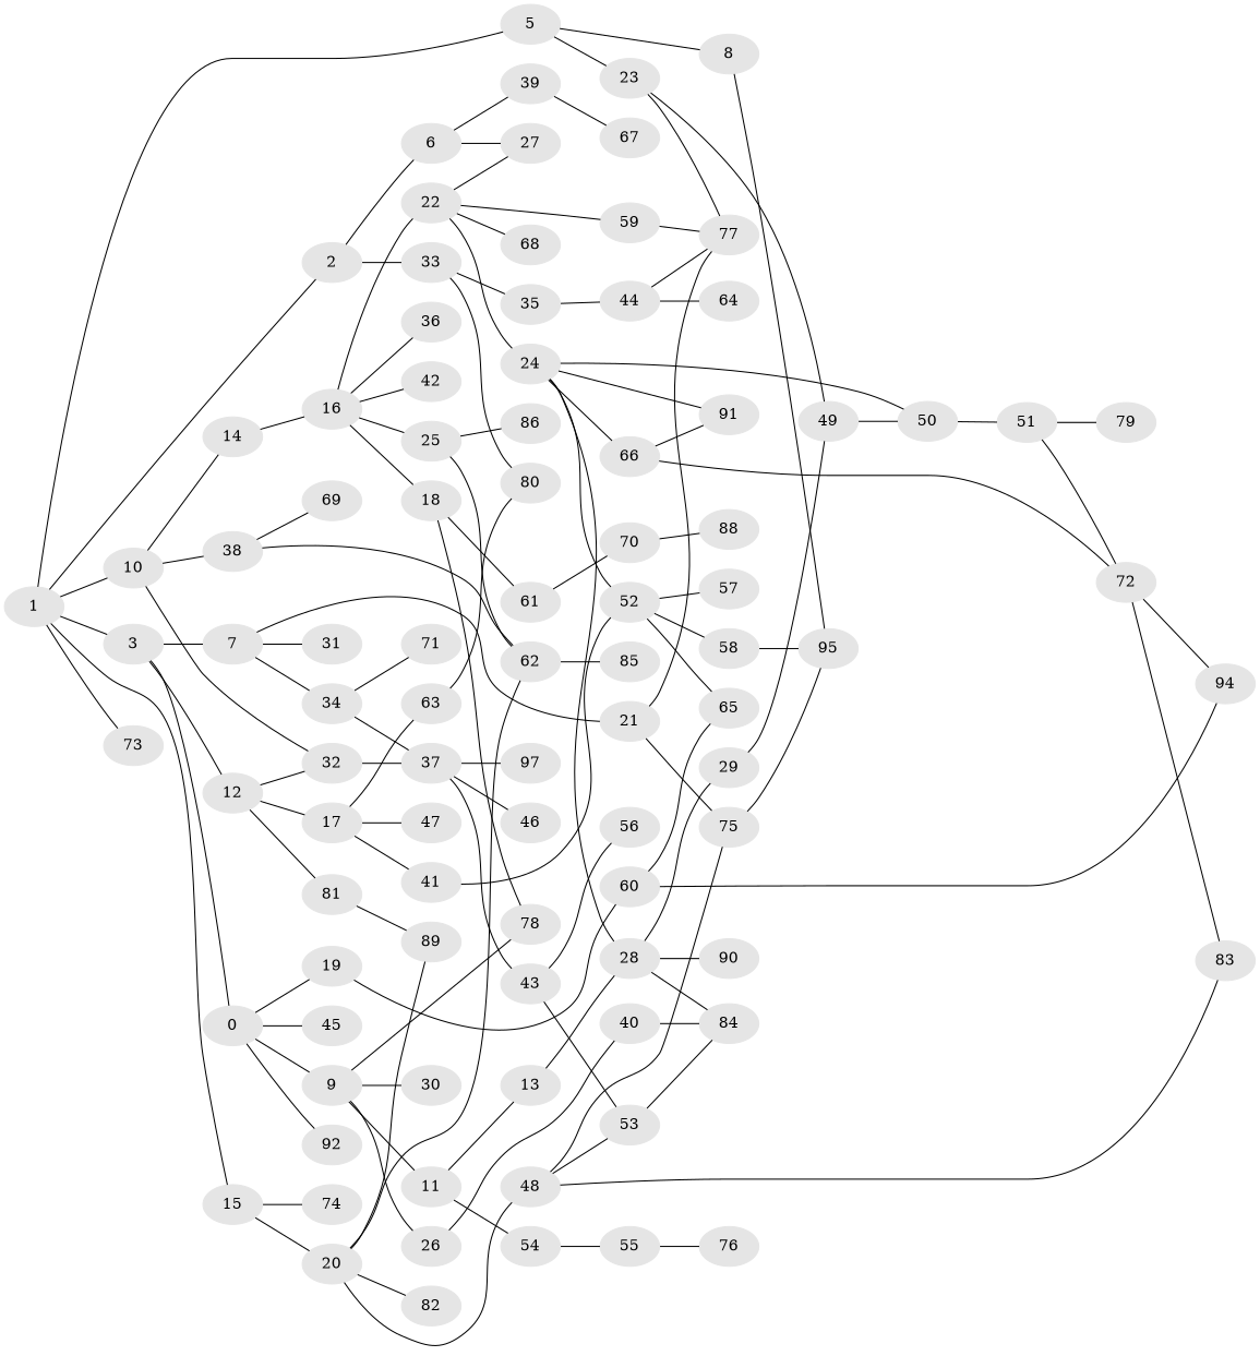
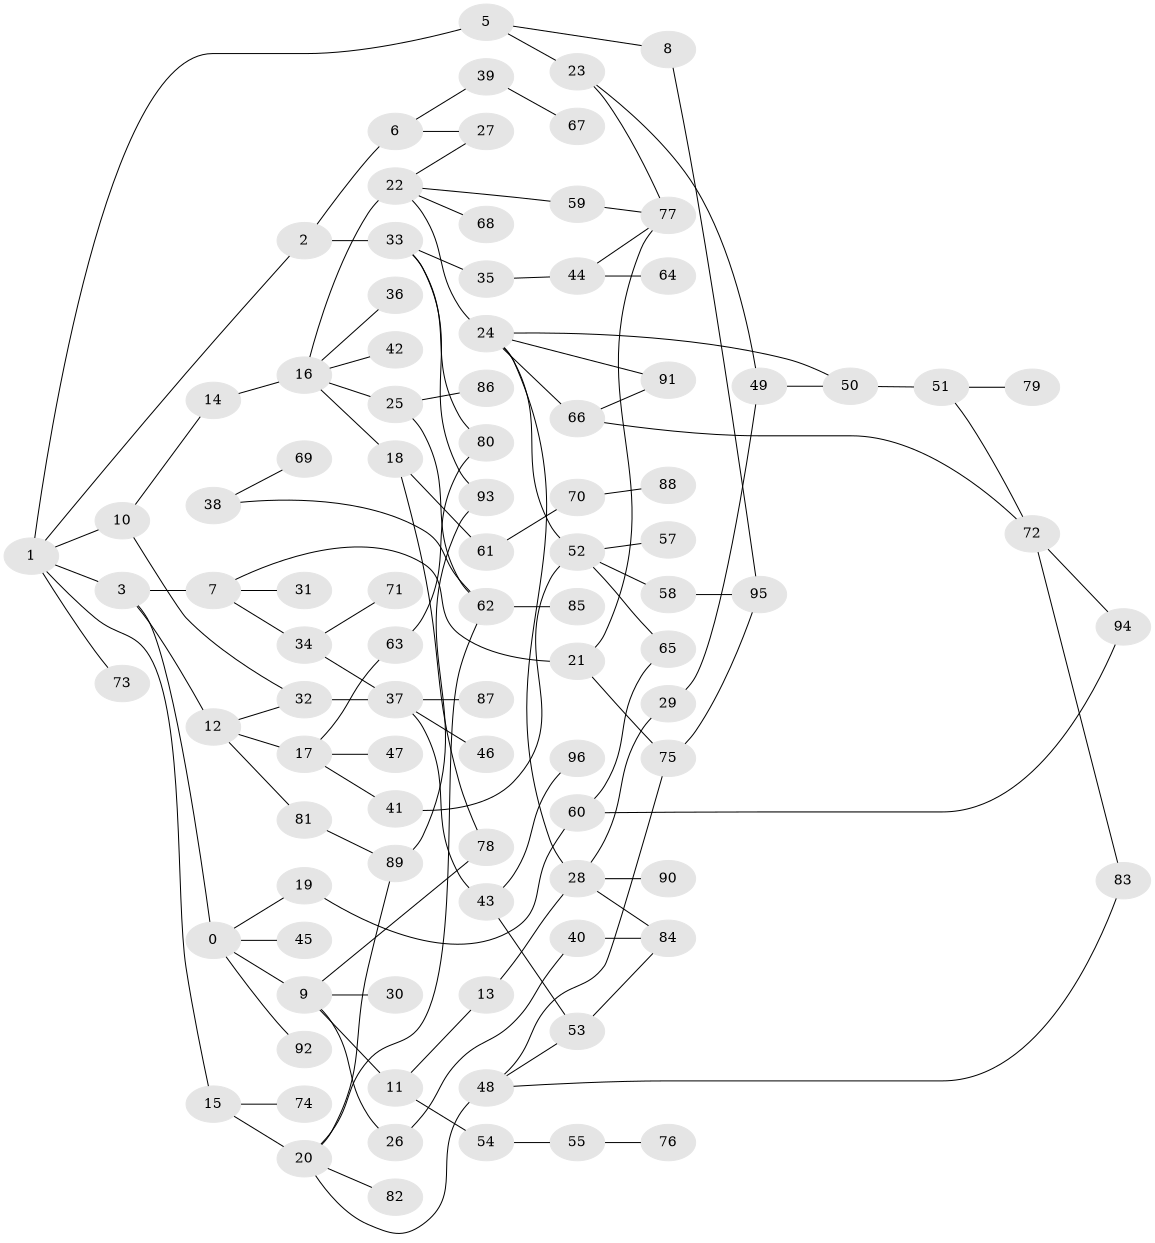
  graph {
    rankdir=LR
    node [color=gray90 style=filled]
    1
    2
    3
    5
    10
    15
    73
    6
    33
    n10 [label=0]
    7
    12
    8
    23
    32
    14
    38
    20
    74
    27
    39
    37
    35
    80
+   93
    9
    19
    45
    92
    21
    31
    34
    17
    81
    11
    26
    30
    78
    60
    95
    77
    49
    67
    75
    71
    13
    54
    40
    16
    62
    69
    28
    55
    41
    47
    63
    89
    29
    84
    90
    18
    22
    25
    36
    42
    48
    82
    61
    24
    59
    68
    86
    52
    70
    65
    94
    53
    83
    85
    50
    66
    91
    51
    57
    58
    72
    43
    46
-   87 [label=97]
+   87
    44
    64
-   56
+   56 [label=96]
    79
    76
    88
    1 -- 2
    1 -- 3
    1 -- 5
    1 -- 10
    1 -- 15
    1 -- 73
    2 -- 6
    2 -- 33
    3 -- n10
    3 -- 7
    3 -- 12
    5 -- 8
    5 -- 23
    10 -- 32
    10 -- 14
-   10 -- 38
    15 -- 20
    15 -- 74
    6 -- 27
    6 -- 39
    33 -- 35
    33 -- 80
+   33 -- 93
    n10 -- 9
    n10 -- 19
    n10 -- 45
    n10 -- 92
    7 -- 21
    7 -- 31
    7 -- 34
    12 -- 32
    12 -- 17
    12 -- 81
    8 -- 95
    23 -- 77
    23 -- 49
    32 -- 37
    14 -- 16
    38 -- 62
    38 -- 69
    20 -- 62
    20 -- 89
    20 -- 48
    20 -- 82
    39 -- 67
    37 -- 43
    37 -- 46
    37 -- 87
    35 -- 44
    9 -- 11
    9 -- 26
    9 -- 30
    9 -- 78
    19 -- 60
    21 -- 77
    21 -- 75
    34 -- 37
    34 -- 71
    17 -- 41
    17 -- 47
    17 -- 63
    81 -- 89
    11 -- 13
    11 -- 54
    26 -- 40
    60 -- 65
    60 -- 94
    49 -- 50
    75 -- 95
    13 -- 28
    54 -- 55
    40 -- 84
    16 -- 18
    16 -- 22
    16 -- 25
    16 -- 36
    16 -- 42
    62 -- 85
    28 -- 29
    28 -- 84
    28 -- 90
    55 -- 76
    41 -- 52
    63 -- 80
+   89 -- 93
    29 -- 49
    18 -- 78
    18 -- 61
    22 -- 27
    22 -- 24
    22 -- 59
    22 -- 68
    25 -- 62
    25 -- 86
    48 -- 75
    48 -- 53
    48 -- 83
    61 -- 70
    24 -- 28
    24 -- 52
    24 -- 50
    24 -- 66
    24 -- 91
    59 -- 77
    52 -- 65
    52 -- 57
    52 -- 58
    70 -- 88
    53 -- 84
    50 -- 51
    66 -- 91
    66 -- 72
    51 -- 72
    51 -- 79
    58 -- 95
    72 -- 94
    72 -- 83
    43 -- 53
    43 -- 56
    44 -- 77
    44 -- 64
  }
